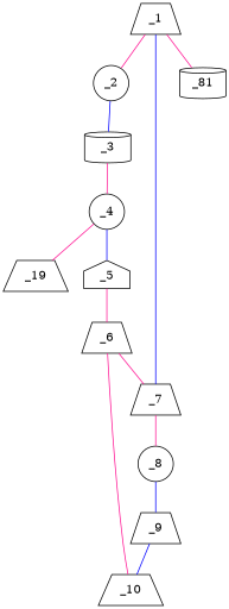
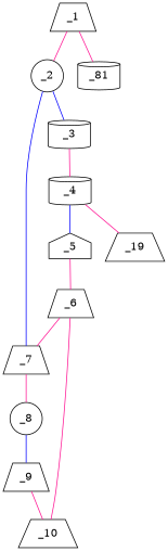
  graph {
    node [charge=0 chem=1 shape=trapezium symbol="C  "]
    edge [color=deeppink valence=1]
    _1 [x=3.5844 y=0.9191]
    _2 [shape=circle x=2.6106 y=0.6917]
    _7 [x=4.3693 y=0.2995]
    n4 [chem=2 label=_81 shape=cylinder symbol="O  " x=3.802 y=1.8951]
    _3 [shape=cylinder x=2.1812 y=-0.2114]
    _8 [chem=5 shape=circle symbol="S  " x=5.3188 y=0.6133]
-   _4 [shape=circle x=2.6196 y=-1.1102]
+   _4 [shape=cylinder x=2.6196 y=-1.1102]
    _9 [x=5.9106 y=-0.1928]
    _5 [chem=4 shape=house symbol="N  " x=3.5956 y=-1.3278]
    n10 [chem=2 label=_19 symbol="O  " x=2 y=-1.8951]
    _6 [x=4.3743 y=-0.7005]
    _10 [x=5.3269 y=-1.0047]
    _1 -- _2
-   _1 -- _7 [color=blue]
+   _2 -- _7 [color=blue]
    _1 -- n4 [valence=2]
    _2 -- _3 [color=blue]
    _7 -- _8
    _3 -- _4
    _8 -- _9 [color=blue]
    _4 -- _5 [color=blue]
    _4 -- n10 [valence=2]
-   _9 -- _10 [color=blue valence=2]
+   _9 -- _10 [valence=2]
    _5 -- _6
    _6 -- _7 [valence=2]
    _6 -- _10
  }
